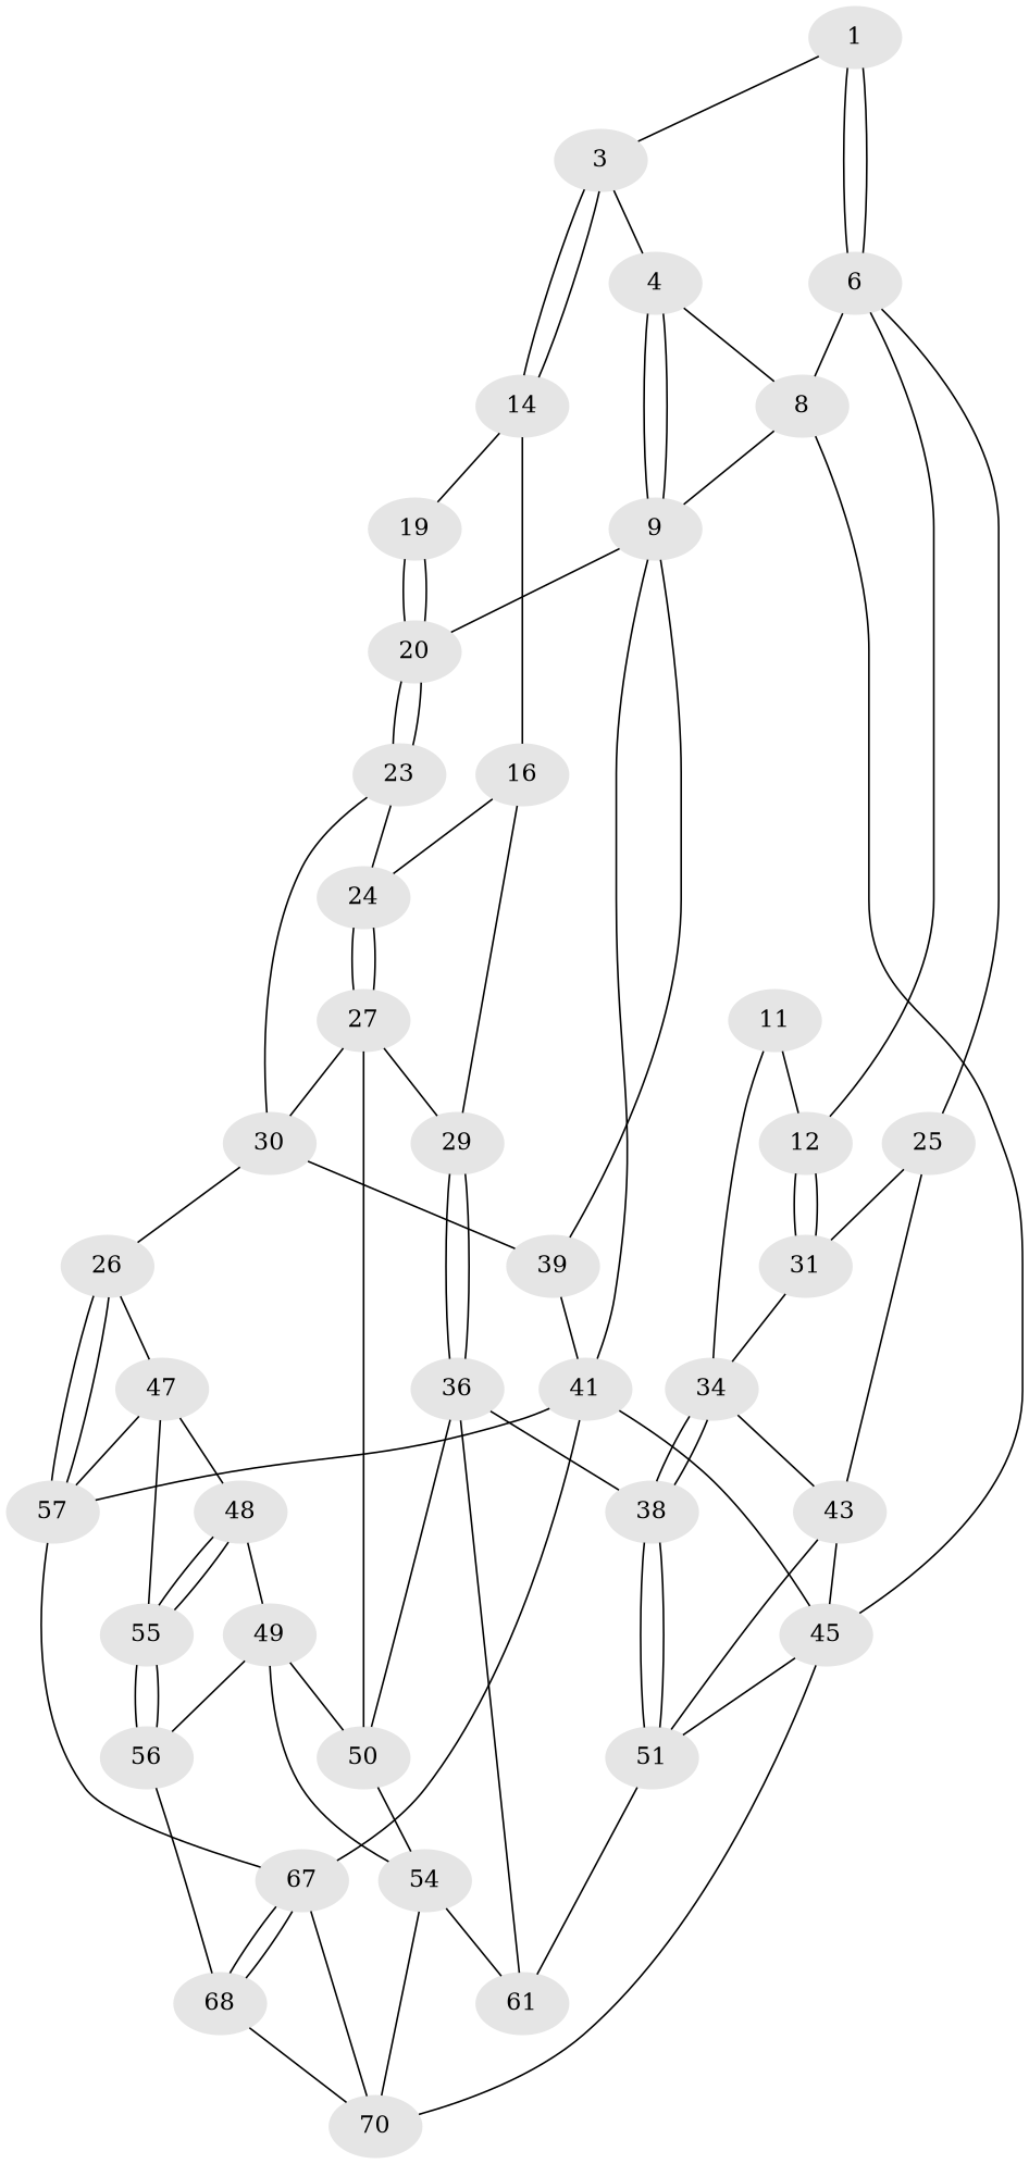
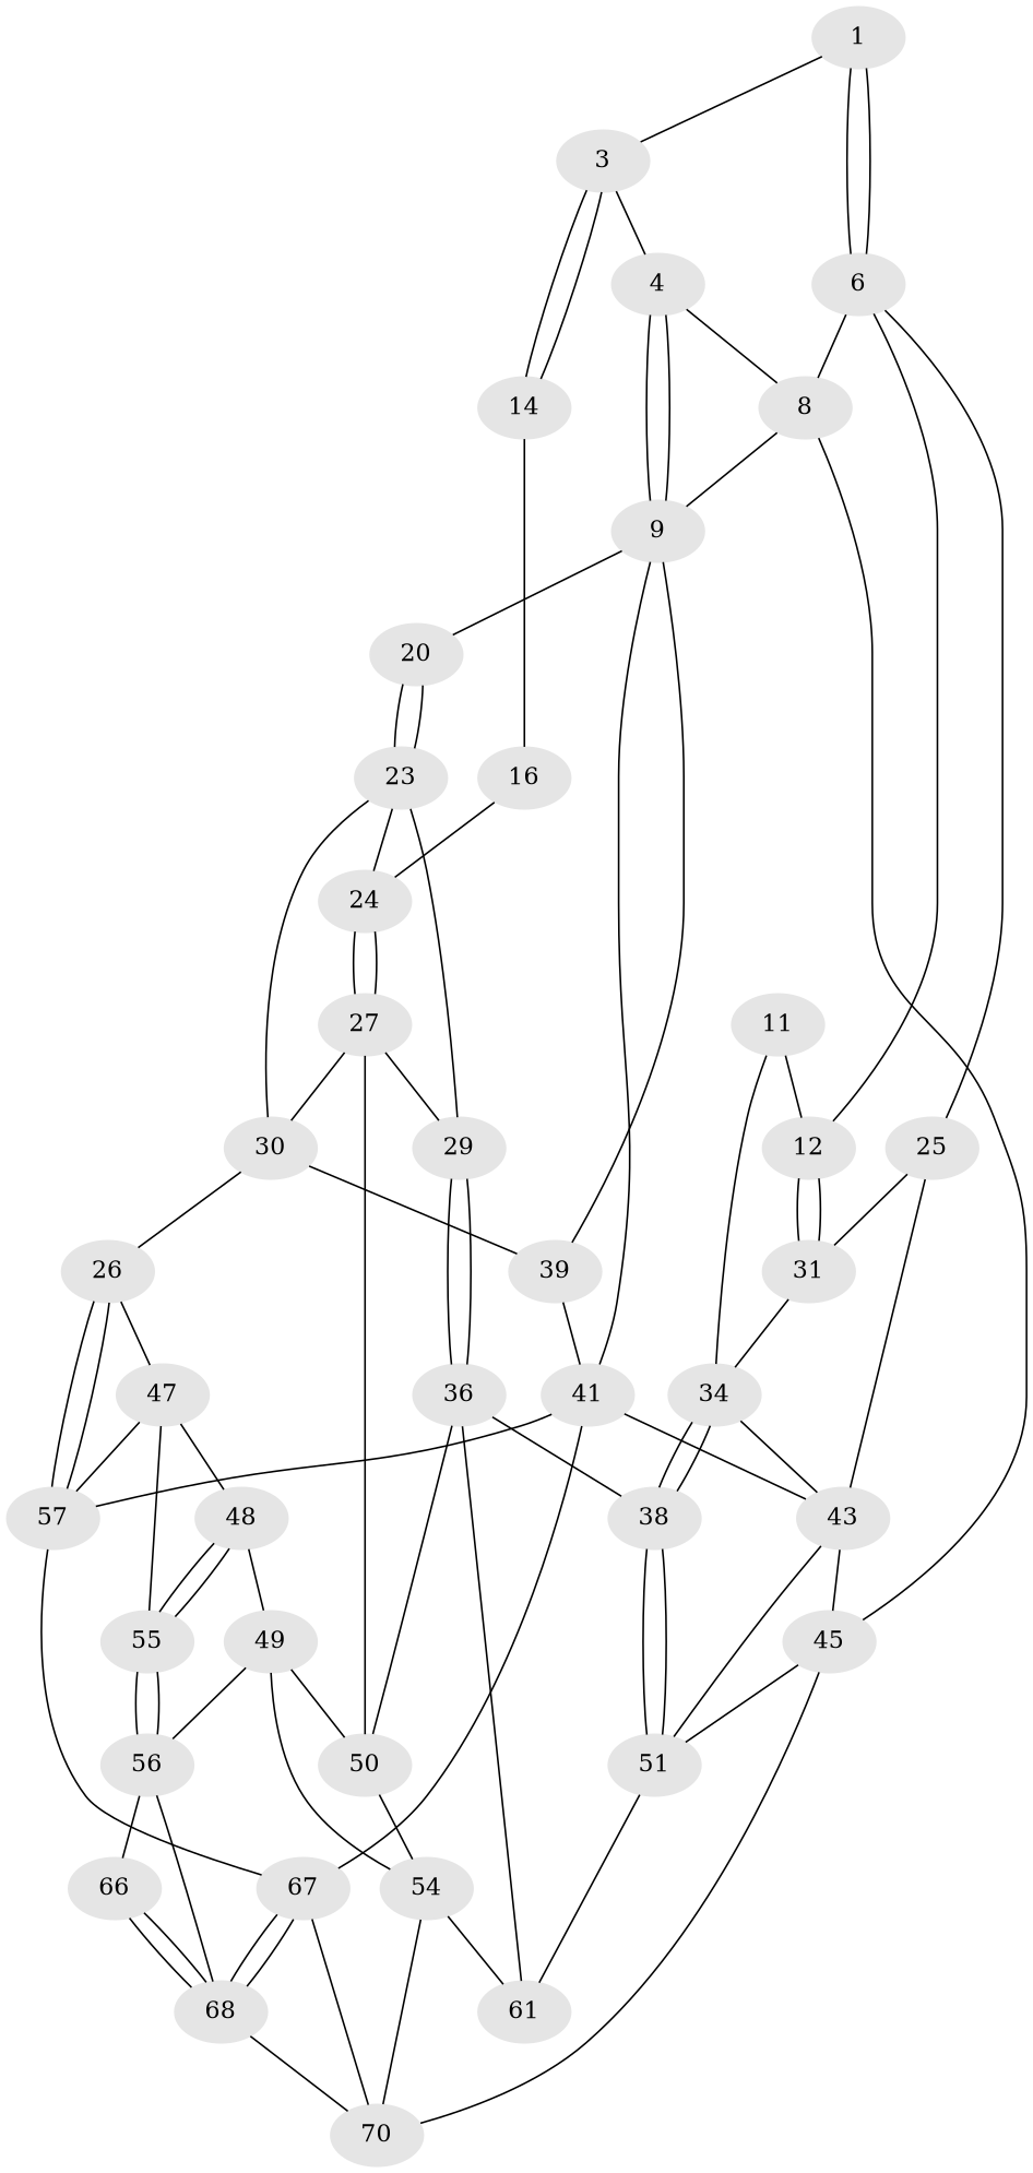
  graph {
    node [color=gray90 style=filled]
    1 [super="+2"]
    3
    6 [super="+7"]
    4 [super="+5"]
    14 [super="+15"]
    8
    12 [super="+13"]
    25 [super="+32"]
    9 [super="+22"]
    16 [super="+17"]
-   19
    45 [super="+64"]
    20 [super="+21"]
    39
    41 [super="+42"]
    31
    43 [super="+44"]
    51 [super="+62"]
    70 [super="+72"]
    23 [super="+26"]
    57 [super="+60"]
    67 [super="+71"]
    11 [super="+33"]
    34 [super="+35"]
    24
    29
    38
    27 [super="+28"]
    36 [super="+37"]
    30 [super="+40"]
    n31 [label=26]
    50 [super="+52"]
    54 [super="+63"]
    61
    47 [super="+58"]
    68 [super="+69"]
    48
    55 [super="+59"]
    49 [super="+53"]
    56 [super="+65"]
+   66
    1 -- 3
    1 -- 6
    1 -- 6
    3 -- 4
    3 -- 14
    3 -- 14
    6 -- 8
    6 -- 12
    6 -- 25
    4 -- 8
    4 -- 9
    4 -- 9
    14 -- 16
-   14 -- 19 [weight=2]
    8 -- 9
    8 -- 45
    12 -- 31
    12 -- 31
    25 -- 31
    25 -- 43
    9 -- 20
    9 -- 39
    9 -- 41
    16 -- 24
-   16 -- 29
-   19 -- 20
-   19 -- 20
+   23 -- 29
    45 -- 51
    45 -- 70
    20 -- 23 [weight=2]
    20 -- 23
    39 -- 41
-   41 -- 45
+   41 -- 43
    41 -- 57
    41 -- 67
    31 -- 34
    43 -- 45
    43 -- 51
    51 -- 61
    23 -- 24
    23 -- 30
    57 -- 67
    67 -- 70
    67 -- 68
    67 -- 68
    11 -- 12
    11 -- 34
    34 -- 43
    34 -- 38
    34 -- 38
    24 -- 27
    24 -- 27
    29 -- 36
    29 -- 36
    38 -- 51
    38 -- 51
    27 -- 29
    27 -- 30
    27 -- 50
    36 -- 38
    36 -- 50
    36 -- 61
    30 -- 39
    30 -- n31
    n31 -- 57
    n31 -- 57
    n31 -- 47
    50 -- 54
    54 -- 70
    54 -- 61
    47 -- 57
    47 -- 48
    47 -- 55
    68 -- 70
    48 -- 55
    48 -- 55
    48 -- 49
    55 -- 56
    55 -- 56
    49 -- 50
    49 -- 54
    49 -- 56
    56 -- 68
+   56 -- 66
+   66 -- 68
+   66 -- 68
  }
